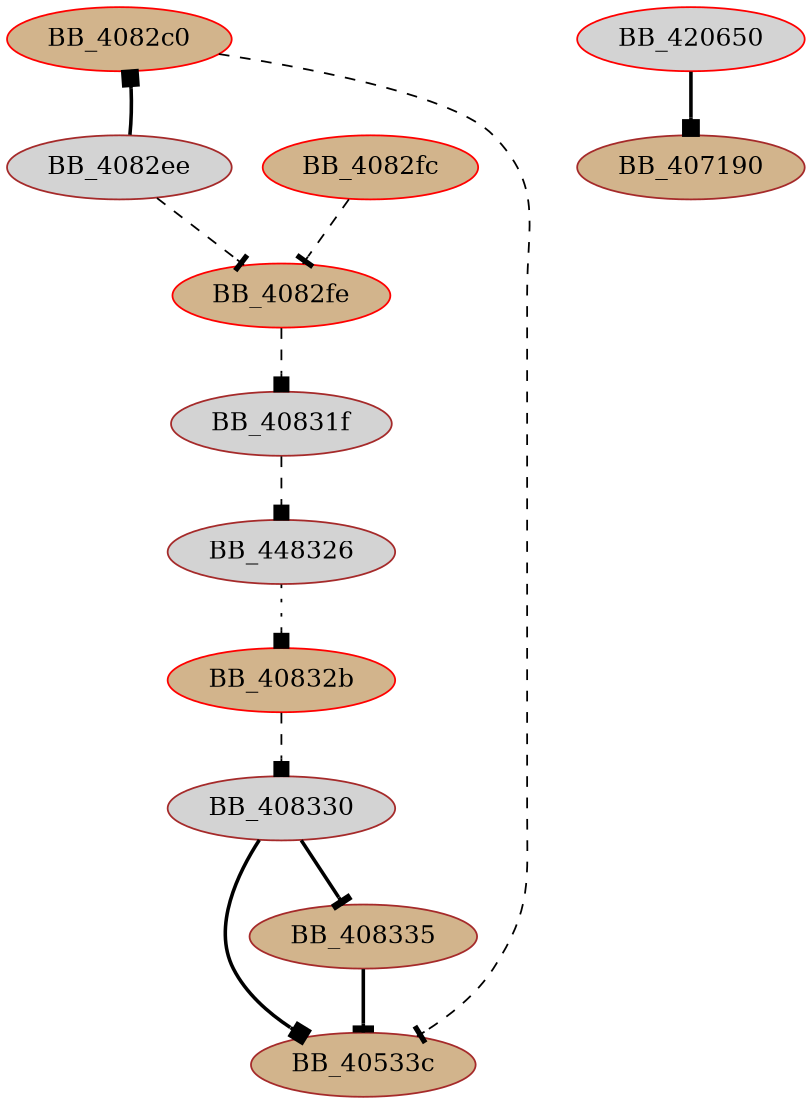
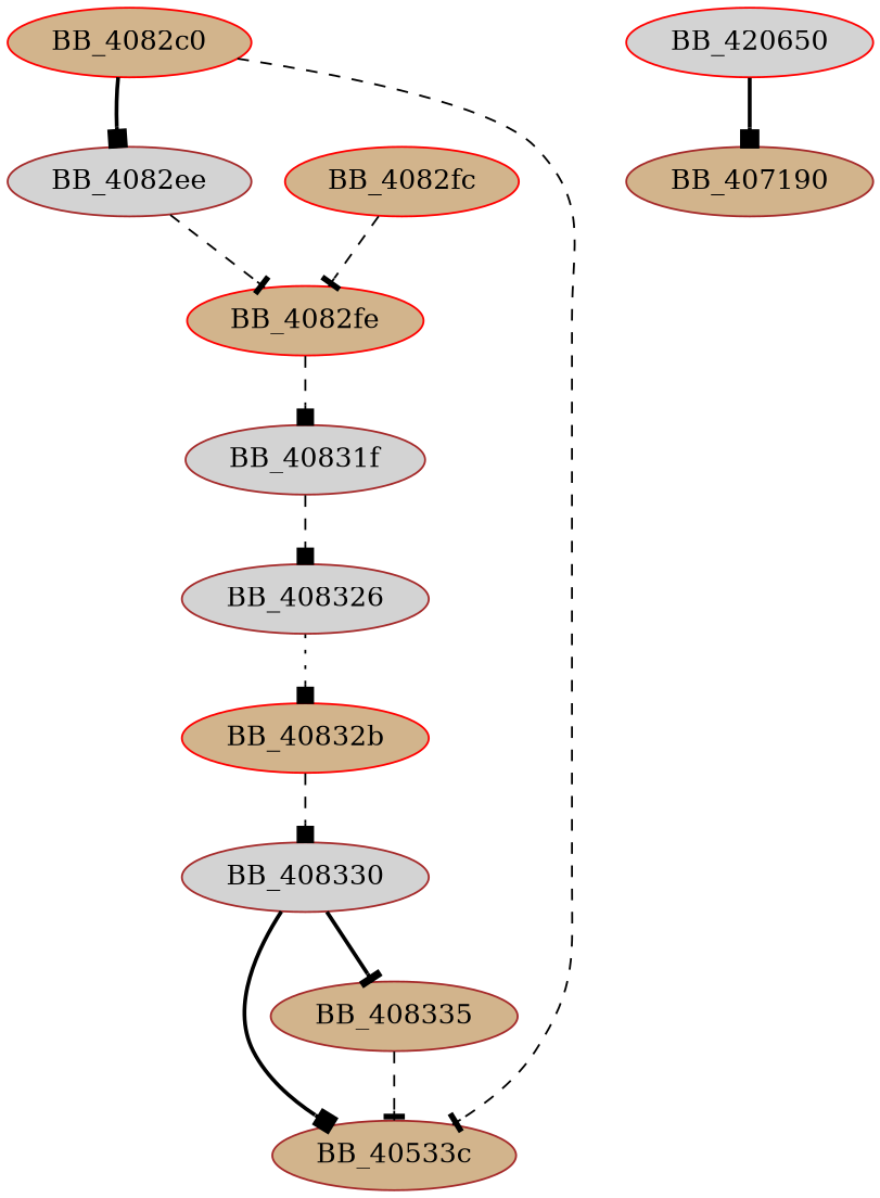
  digraph {
    node [color=brown fillcolor=tan style=filled]
    edge [arrowhead=box style=dashed]
    BB_4082c0 [color=red]
    BB_4082ee [fillcolor=lightgrey]
    n3 [label=BB_40533c]
    BB_4082fe [color=red]
    BB_4082fc [color=red]
    BB_40831f [fillcolor=lightgrey]
-   BB_408326 [fillcolor=lightgrey label=BB_448326]
+   BB_408326 [fillcolor=lightgrey]
    BB_40832b [color=red]
    BB_408330 [fillcolor=lightgrey]
    BB_408335
    BB_420650 [color=red fillcolor=lightgrey]
    BB_407190
-   BB_4082ee -> BB_4082c0 [style=bold]
+   BB_4082c0 -> BB_4082ee [style=bold]
    BB_4082c0 -> n3 [arrowhead=tee]
    BB_4082ee -> BB_4082fe [arrowhead=tee]
    BB_4082fe -> BB_40831f
    BB_4082fc -> BB_4082fe [arrowhead=tee]
    BB_40831f -> BB_408326
    BB_408326 -> BB_40832b [style=dotted]
    BB_40832b -> BB_408330
    BB_408330 -> n3 [style=bold]
    BB_408330 -> BB_408335 [arrowhead=tee style=bold]
-   BB_408335 -> n3 [arrowhead=tee style=bold]
+   BB_408335 -> n3 [arrowhead=tee]
    BB_420650 -> BB_407190 [style=bold]
  }
